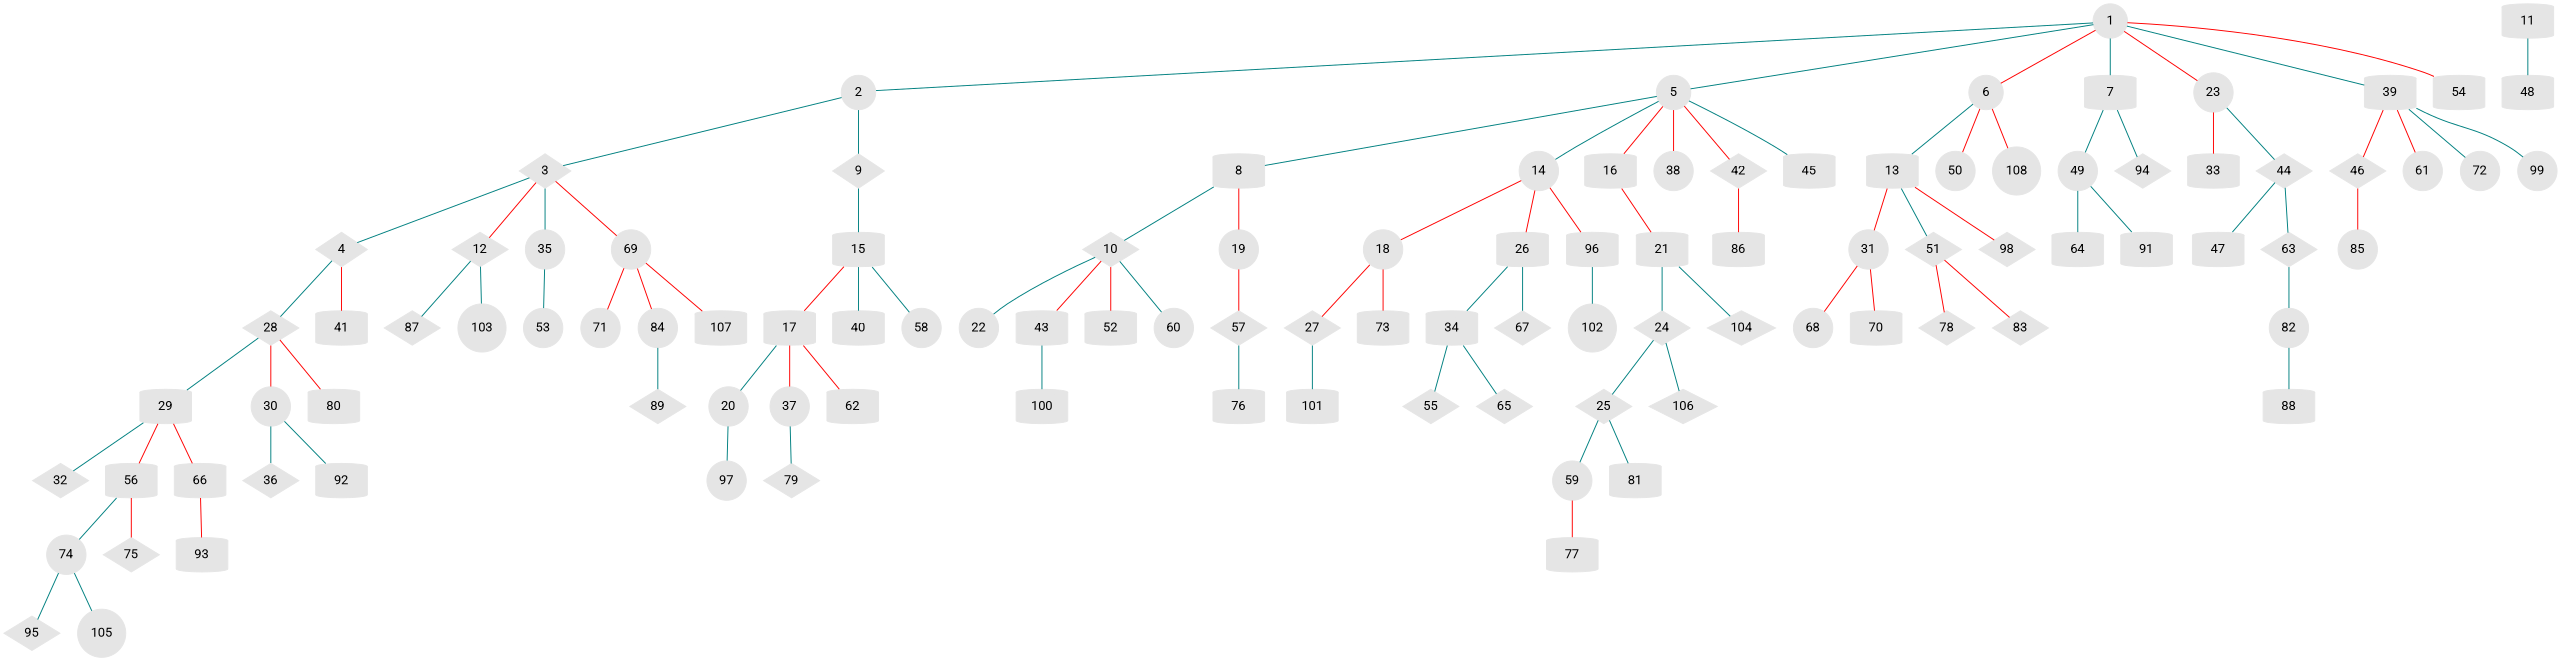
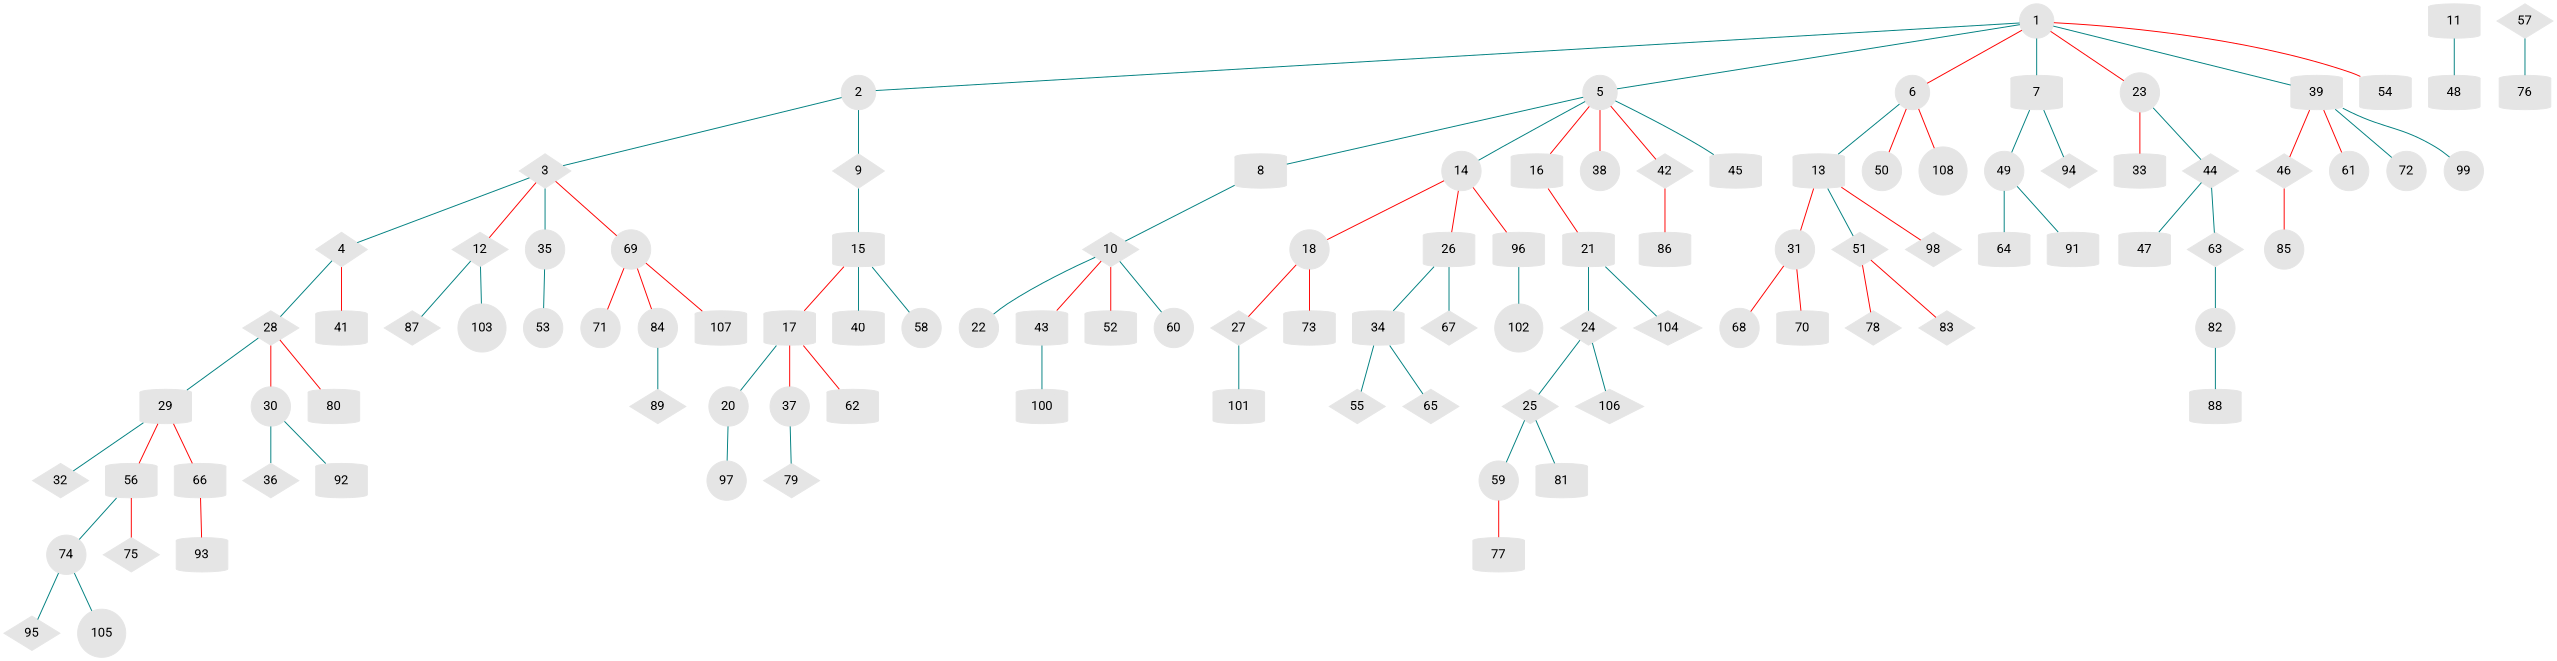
  graph {
    fontname=Roboto
    node [color=gray90 fontname=Roboto shape=cylinder style=filled]
    edge [color=teal fontname=Roboto]
    1 [shape=circle]
    2 [shape=circle]
    5 [shape=circle]
    6 [shape=circle]
    7
    23 [shape=circle]
    39
    54
    3 [shape=diamond]
    9 [shape=diamond]
    8
    14 [shape=circle]
    16
    38 [shape=circle]
    42 [shape=diamond]
    45
    13
    50 [shape=circle]
    108 [shape=circle]
    49 [shape=circle]
    94 [shape=diamond]
    11
    48
    33
    44 [shape=diamond]
    46 [shape=diamond]
    61 [shape=circle]
    72 [shape=circle]
    99 [shape=circle]
    4 [shape=diamond]
    12 [shape=diamond]
    35 [shape=circle]
    69 [shape=circle]
    15
    28 [shape=diamond]
    41
    87 [shape=diamond]
    103 [shape=circle]
    53 [shape=circle]
    71 [shape=circle]
    84 [shape=circle]
    107
    29
    30 [shape=circle]
    80
    10 [shape=diamond]
-   19 [shape=circle]
    18 [shape=circle]
    26
    96
    21
    86
    31 [shape=circle]
    51 [shape=diamond]
    98 [shape=diamond]
    64
    91
    22 [shape=circle]
    43
    52
    60 [shape=circle]
    57 [shape=diamond]
    17
    40
    58 [shape=circle]
    100
    68 [shape=circle]
    70
    78 [shape=diamond]
    83 [shape=diamond]
    27 [shape=diamond]
    73
    34
    67 [shape=diamond]
    102 [shape=circle]
    20 [shape=circle]
    37 [shape=circle]
    62
    24 [shape=diamond]
    104 [shape=diamond]
    97 [shape=circle]
    79 [shape=diamond]
    101
    76
    25 [shape=diamond]
    106 [shape=diamond]
    47
    63 [shape=diamond]
    59 [shape=circle]
    81
    77
    55 [shape=diamond]
    65 [shape=diamond]
    32 [shape=diamond]
    56
    66
    36 [shape=diamond]
    92
    74 [shape=circle]
    75 [shape=diamond]
    93
    85 [shape=circle]
    82 [shape=circle]
    95 [shape=diamond]
    105 [shape=circle]
    88
    89 [shape=diamond]
    1 -- 2
    1 -- 5
    1 -- 6 [color=red]
    1 -- 7
    1 -- 23 [color=red]
    1 -- 39
    1 -- 54 [color=red]
    2 -- 3
    2 -- 9
    5 -- 8
    5 -- 14
    5 -- 16 [color=red]
    5 -- 38 [color=red]
    5 -- 42 [color=red]
    5 -- 45
    6 -- 13
    6 -- 50 [color=red]
    6 -- 108 [color=red]
    7 -- 49
    7 -- 94
    23 -- 33 [color=red]
    23 -- 44
    39 -- 46 [color=red]
    39 -- 61 [color=red]
    39 -- 72
    39 -- 99
    3 -- 4
    3 -- 12 [color=red]
    3 -- 35
    3 -- 69 [color=red]
    9 -- 15
    8 -- 10
-   8 -- 19 [color=red]
    14 -- 18 [color=red]
    14 -- 26 [color=red]
    14 -- 96 [color=red]
    16 -- 21 [color=red]
    42 -- 86 [color=red]
    13 -- 31 [color=red]
    13 -- 51
    13 -- 98 [color=red]
    49 -- 64
    49 -- 91
    11 -- 48
    44 -- 47
    44 -- 63
    46 -- 85 [color=red]
    4 -- 28
    4 -- 41 [color=red]
    12 -- 87
    12 -- 103
    35 -- 53
    69 -- 71 [color=red]
    69 -- 84 [color=red]
    69 -- 107 [color=red]
    15 -- 17 [color=red]
    15 -- 40
    15 -- 58
    28 -- 29
    28 -- 30 [color=red]
    28 -- 80 [color=red]
    84 -- 89
    29 -- 32
    29 -- 56 [color=red]
    29 -- 66 [color=red]
    30 -- 36
    30 -- 92
    10 -- 22
    10 -- 43 [color=red]
    10 -- 52 [color=red]
    10 -- 60
-   19 -- 57 [color=red]
    18 -- 27 [color=red]
    18 -- 73 [color=red]
    26 -- 34
    26 -- 67
    96 -- 102
    21 -- 24
    21 -- 104
    31 -- 68 [color=red]
    31 -- 70 [color=red]
    51 -- 78 [color=red]
    51 -- 83 [color=red]
    43 -- 100
    57 -- 76
    17 -- 20
    17 -- 37 [color=red]
    17 -- 62 [color=red]
    27 -- 101
    34 -- 55
    34 -- 65
    20 -- 97
    37 -- 79
    24 -- 25
    24 -- 106
    25 -- 59
    25 -- 81
    63 -- 82
    59 -- 77 [color=red]
    56 -- 74
    56 -- 75 [color=red]
    66 -- 93 [color=red]
    74 -- 95
    74 -- 105
    82 -- 88
  }
